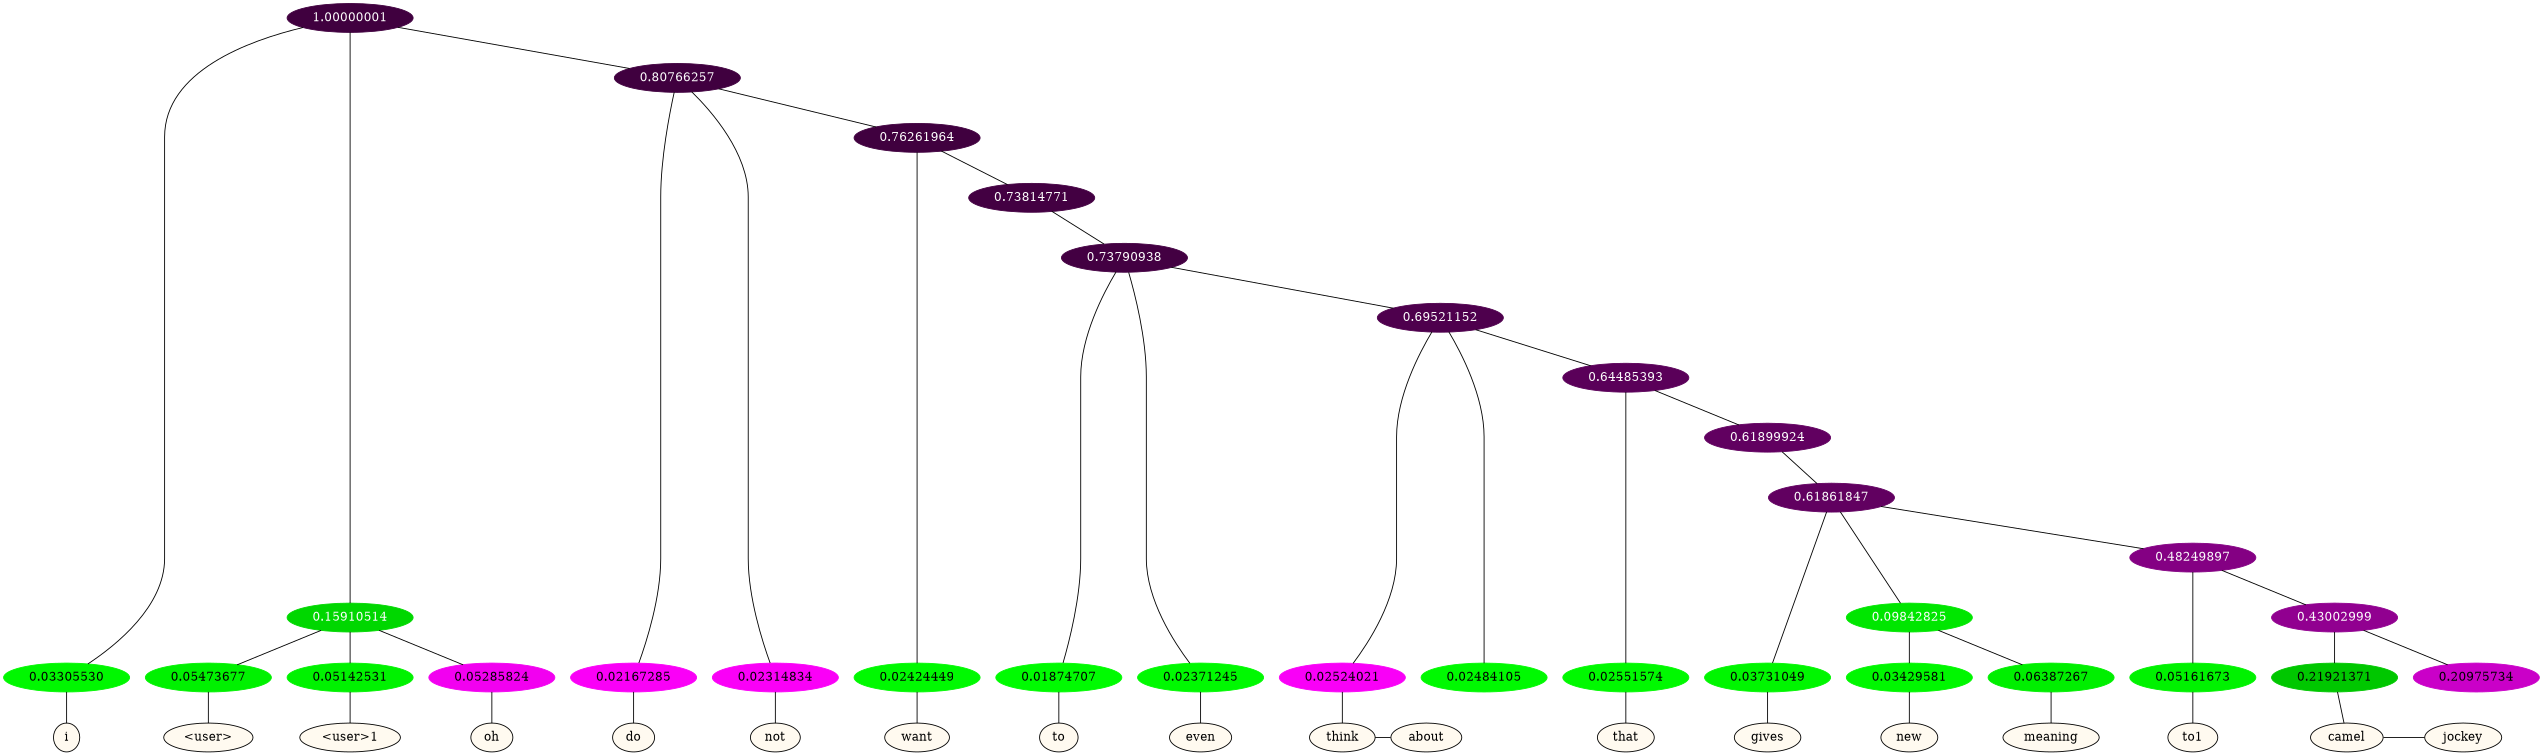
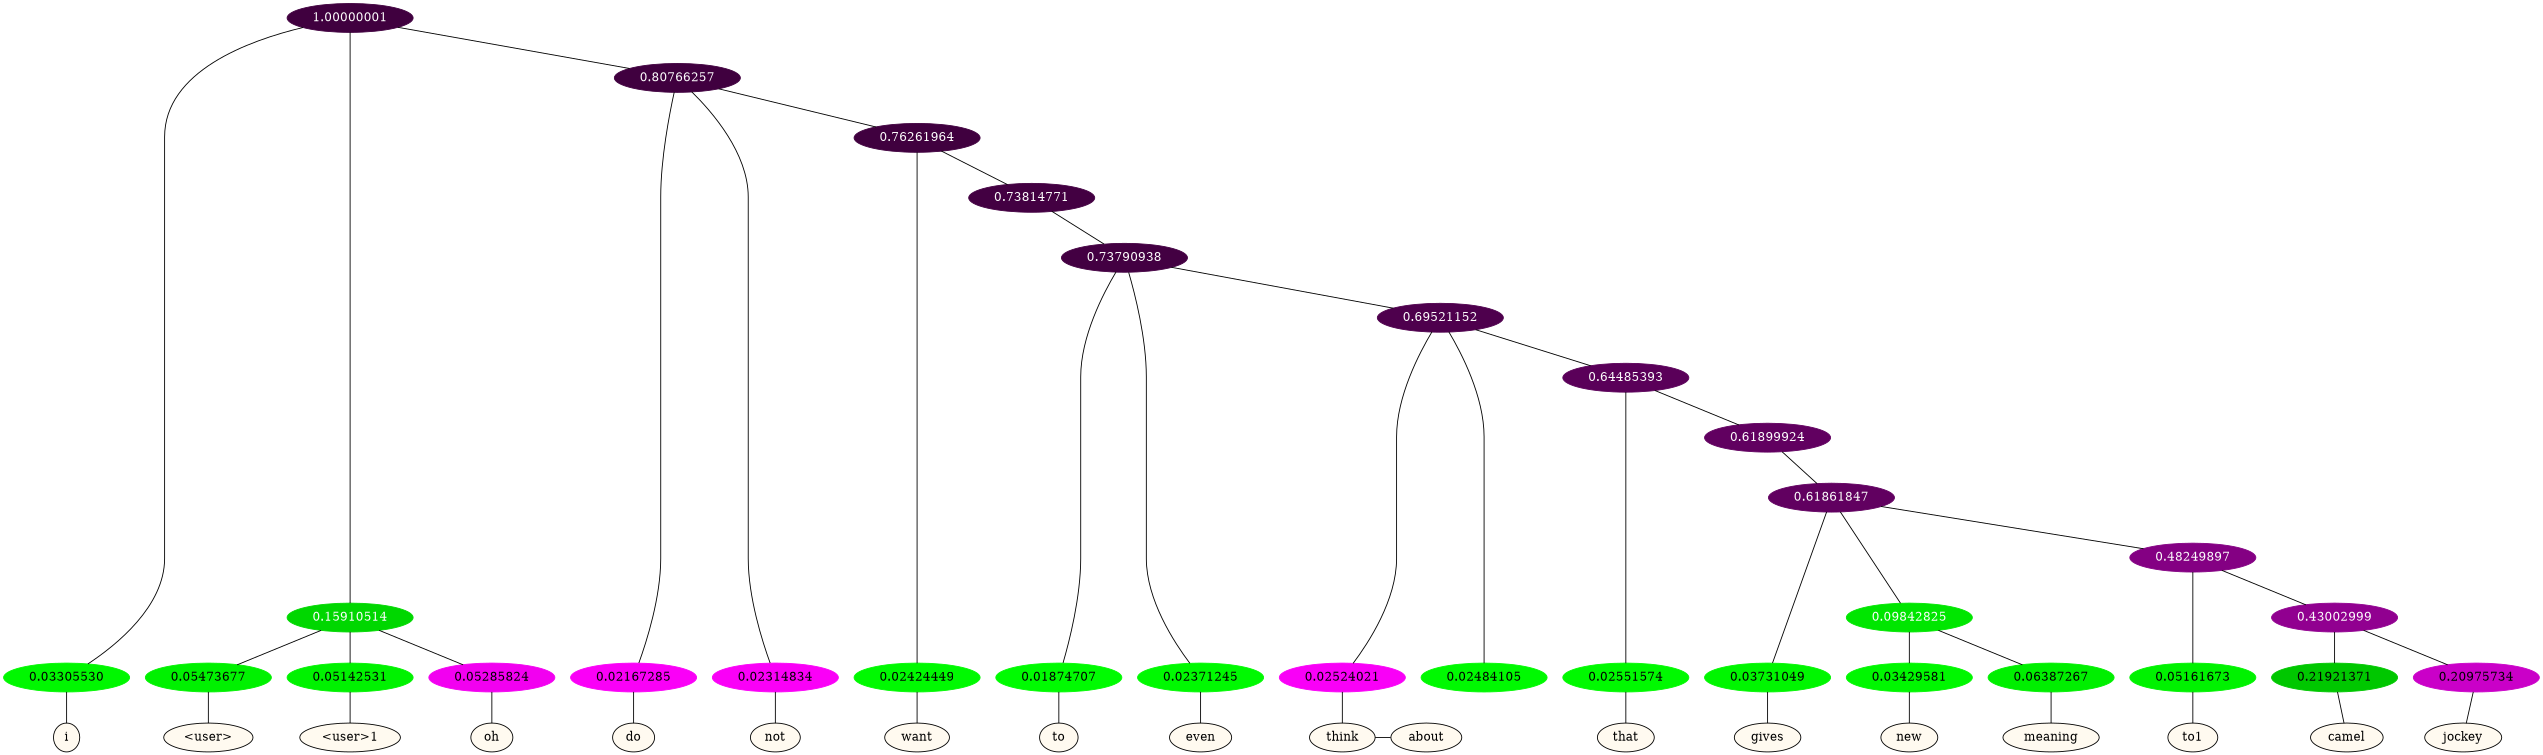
  graph {
    node [color=black format=png nodesep=0.001 ordering=out overlap_scaling=0.01 ranksep=0.001 style=filled]
    n1 [fillcolor=floralwhite height=0.15 label="\<user\>" style="filled,solid" width=0.15]
    n2 [fillcolor=floralwhite height=0.15 label="\<user\>1" style="filled,solid" width=0.15]
    n3 [fillcolor=floralwhite height=0.15 label=oh style="filled,solid" width=0.15]
    n4 [fillcolor=floralwhite height=0.15 label=i style="filled,solid" width=0.15]
    n5 [fillcolor=floralwhite height=0.15 label=do style="filled,solid" width=0.15]
    n6 [fillcolor=floralwhite height=0.15 label=not style="filled,solid" width=0.15]
    n7 [fillcolor=floralwhite height=0.15 label=want style="filled,solid" width=0.15]
    n8 [fillcolor=floralwhite height=0.15 label=to style="filled,solid" width=0.15]
    n9 [fillcolor=floralwhite height=0.15 label=even style="filled,solid" width=0.15]
    n10 [fillcolor=floralwhite height=0.15 label=think style="filled,solid" width=0.15]
    n11 [fillcolor=floralwhite height=0.15 label=about style="filled,solid" width=0.15]
    n12 [fillcolor=floralwhite height=0.15 label=that style="filled,solid" width=0.15]
    n13 [fillcolor=floralwhite height=0.15 label=gives style="filled,solid" width=0.15]
    n14 [fillcolor=floralwhite height=0.15 label=new style="filled,solid" width=0.15]
    n15 [fillcolor=floralwhite height=0.15 label=meaning style="filled,solid" width=0.15]
    n16 [fillcolor=floralwhite height=0.15 label=to1 style="filled,solid" width=0.15]
    n17 [fillcolor=floralwhite height=0.15 label=camel style="filled,solid" width=0.15]
    n18 [fillcolor=floralwhite height=0.15 label=jockey style="filled,solid" width=0.15]
    n19 [color="0.334 1.000 0.945" fontcolor=black height=0.15 label=0.05473677 width=0.15]
    n20 [color="0.334 1.000 0.949" fontcolor=black height=0.15 label=0.05142531 width=0.15]
    n21 [color="0.835 1.000 0.947" fontcolor=black height=0.15 label=0.05285824 width=0.15]
    n22 [color="0.334 1.000 0.967" fontcolor=black height=0.15 label=0.03305530 width=0.15]
    n23 [color="0.835 1.000 0.978" fontcolor=black height=0.15 label=0.02167285 width=0.15]
    n24 [color="0.835 1.000 0.977" fontcolor=black height=0.15 label=0.02314834 width=0.15]
    n25 [color="0.334 1.000 0.976" fontcolor=black height=0.15 label=0.02424449 width=0.15]
    n26 [color="0.334 1.000 0.981" fontcolor=black height=0.15 label=0.01874707 width=0.15]
    n27 [color="0.334 1.000 0.976" fontcolor=black height=0.15 label=0.02371245 width=0.15]
    n28 [color="0.835 1.000 0.975" fontcolor=black height=0.15 label=0.02524021 width=0.15]
    n29 [color="0.334 1.000 0.975" fontcolor=black height=0.15 label=0.02484105 width=0.15]
    n30 [color="0.334 1.000 0.974" fontcolor=black height=0.15 label=0.02551574 width=0.15]
    n31 [color="0.334 1.000 0.963" fontcolor=black height=0.15 label=0.03731049 width=0.15]
    n32 [color="0.334 1.000 0.966" fontcolor=black height=0.15 label=0.03429581 width=0.15]
    n33 [color="0.334 1.000 0.936" fontcolor=black height=0.15 label=0.06387267 width=0.15]
    n34 [color="0.334 1.000 0.948" fontcolor=black height=0.15 label=0.05161673 width=0.15]
    n35 [color="0.334 1.000 0.781" fontcolor=black height=0.15 label=0.21921371 width=0.15]
    n36 [color="0.835 1.000 0.790" fontcolor=black height=0.15 label=0.20975734 width=0.15]
    n37 [color="0.835 1.000 0.250" fontcolor=grey99 height=0.15 label=1.00000001 width=0.15]
    n38 [color="0.334 1.000 0.841" fontcolor=grey99 height=0.15 label=0.15910514 width=0.15]
    n39 [color="0.835 1.000 0.250" fontcolor=grey99 height=0.15 label=0.80766257 width=0.15]
    n40 [color="0.835 1.000 0.250" fontcolor=grey99 height=0.15 label=0.76261964 width=0.15]
    n41 [color="0.835 1.000 0.262" fontcolor=grey99 height=0.15 label=0.73814771 width=0.15]
    n42 [color="0.835 1.000 0.262" fontcolor=grey99 height=0.15 label=0.73790938 width=0.15]
    n43 [color="0.835 1.000 0.305" fontcolor=grey99 height=0.15 label=0.69521152 width=0.15]
    n44 [color="0.835 1.000 0.355" fontcolor=grey99 height=0.15 label=0.64485393 width=0.15]
    n45 [color="0.835 1.000 0.381" fontcolor=grey99 height=0.15 label=0.61899924 width=0.15]
    n46 [color="0.835 1.000 0.381" fontcolor=grey99 height=0.15 label=0.61861847 width=0.15]
    n47 [color="0.334 1.000 0.902" fontcolor=grey99 height=0.15 label=0.09842825 width=0.15]
    n48 [color="0.835 1.000 0.518" fontcolor=grey99 height=0.15 label=0.48249897 width=0.15]
    n49 [color="0.835 1.000 0.570" fontcolor=grey99 height=0.15 label=0.43002999 width=0.15]
    subgraph sub_1 {
      rank=same
      n1
      n2
      n3
      n4
      n5
      n6
      n7
      n8
      n9
      n10
      n11
      n12
      n13
      n14
      n15
      n16
      n17
      n18
    }
    subgraph sub_2 {
      rank=same
      n19
      n20
      n21
      n22
      n23
      n24
      n25
      n26
      n27
      n28
      n29
      n30
      n31
      n32
      n33
      n34
      n35
      n36
    }
    n10 -- n11
    n19 -- n1
    n20 -- n2
    n21 -- n3
    n22 -- n4
    n23 -- n5
    n24 -- n6
    n25 -- n7
    n26 -- n8
    n27 -- n9
    n28 -- n10
    n30 -- n12
    n31 -- n13
    n32 -- n14
    n33 -- n15
    n34 -- n16
    n35 -- n17
-   n17 -- n18
+   n36 -- n18
    n37 -- n22
    n37 -- n38
    n37 -- n39
    n38 -- n19
    n38 -- n20
    n38 -- n21
    n39 -- n23
    n39 -- n24
    n39 -- n40
    n40 -- n25
    n40 -- n41
    n41 -- n42
    n42 -- n26
    n42 -- n27
    n42 -- n43
    n43 -- n28
    n43 -- n29
    n43 -- n44
    n44 -- n30
    n44 -- n45
    n45 -- n46
    n46 -- n31
    n46 -- n47
    n46 -- n48
    n47 -- n32
    n47 -- n33
    n48 -- n34
    n48 -- n49
    n49 -- n35
    n49 -- n36
  }
